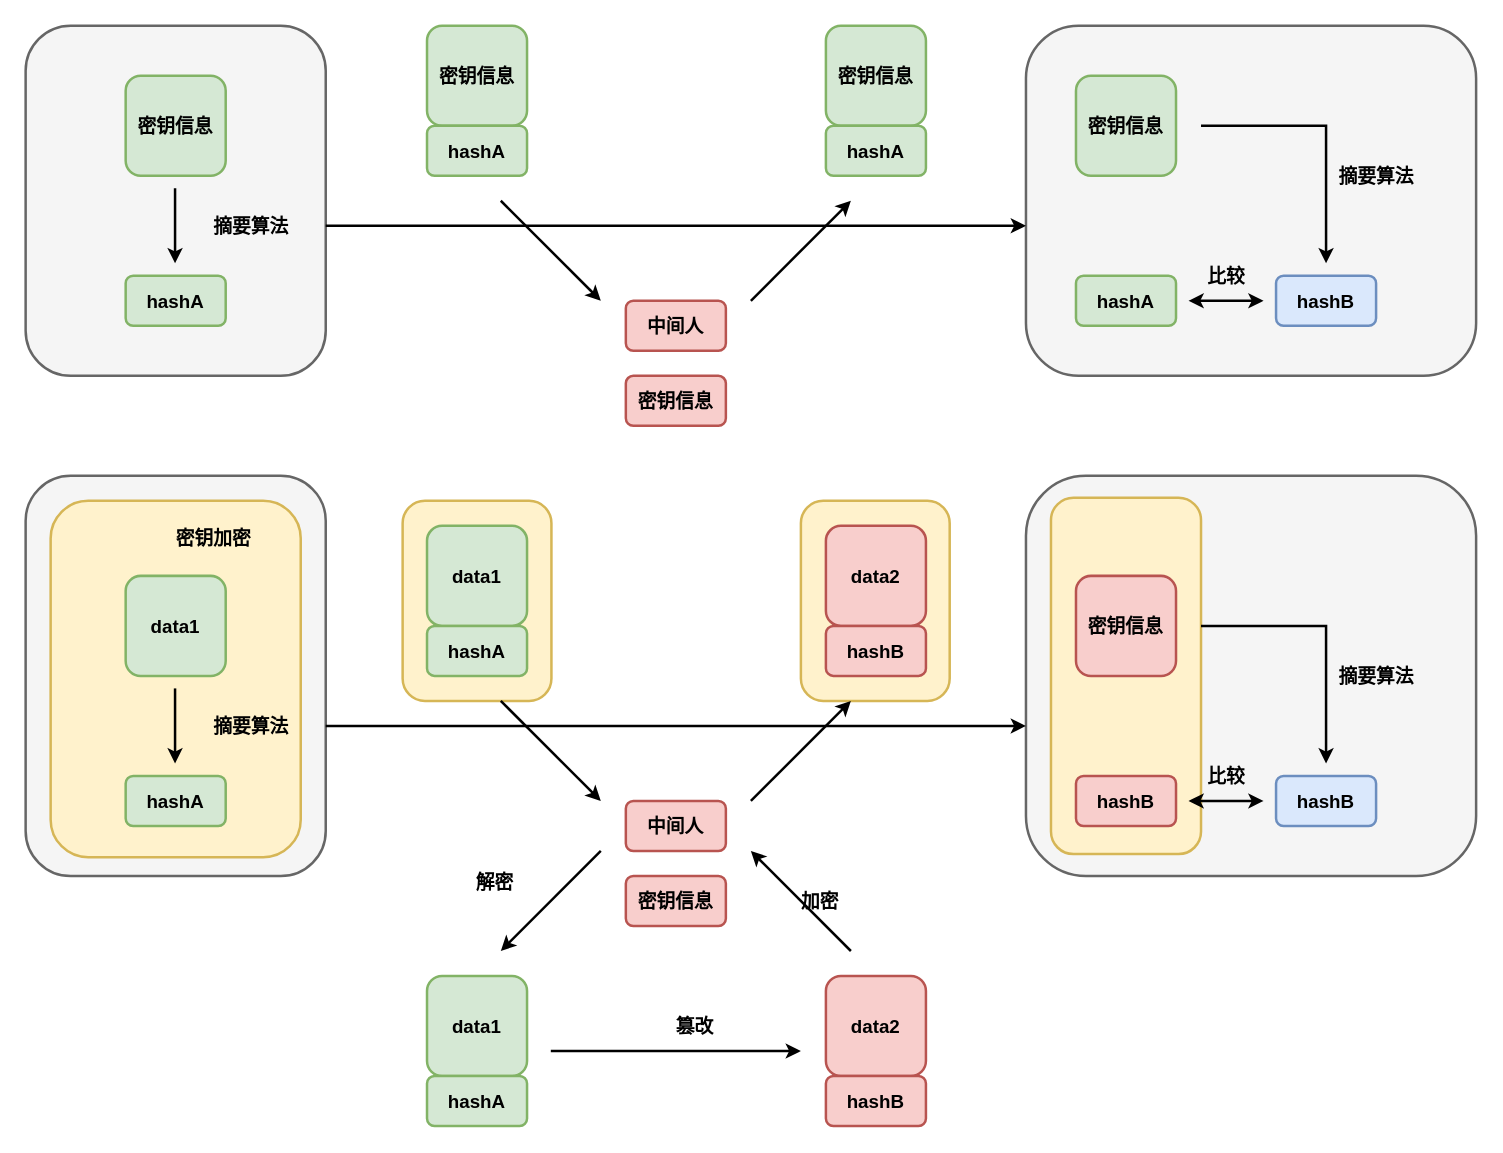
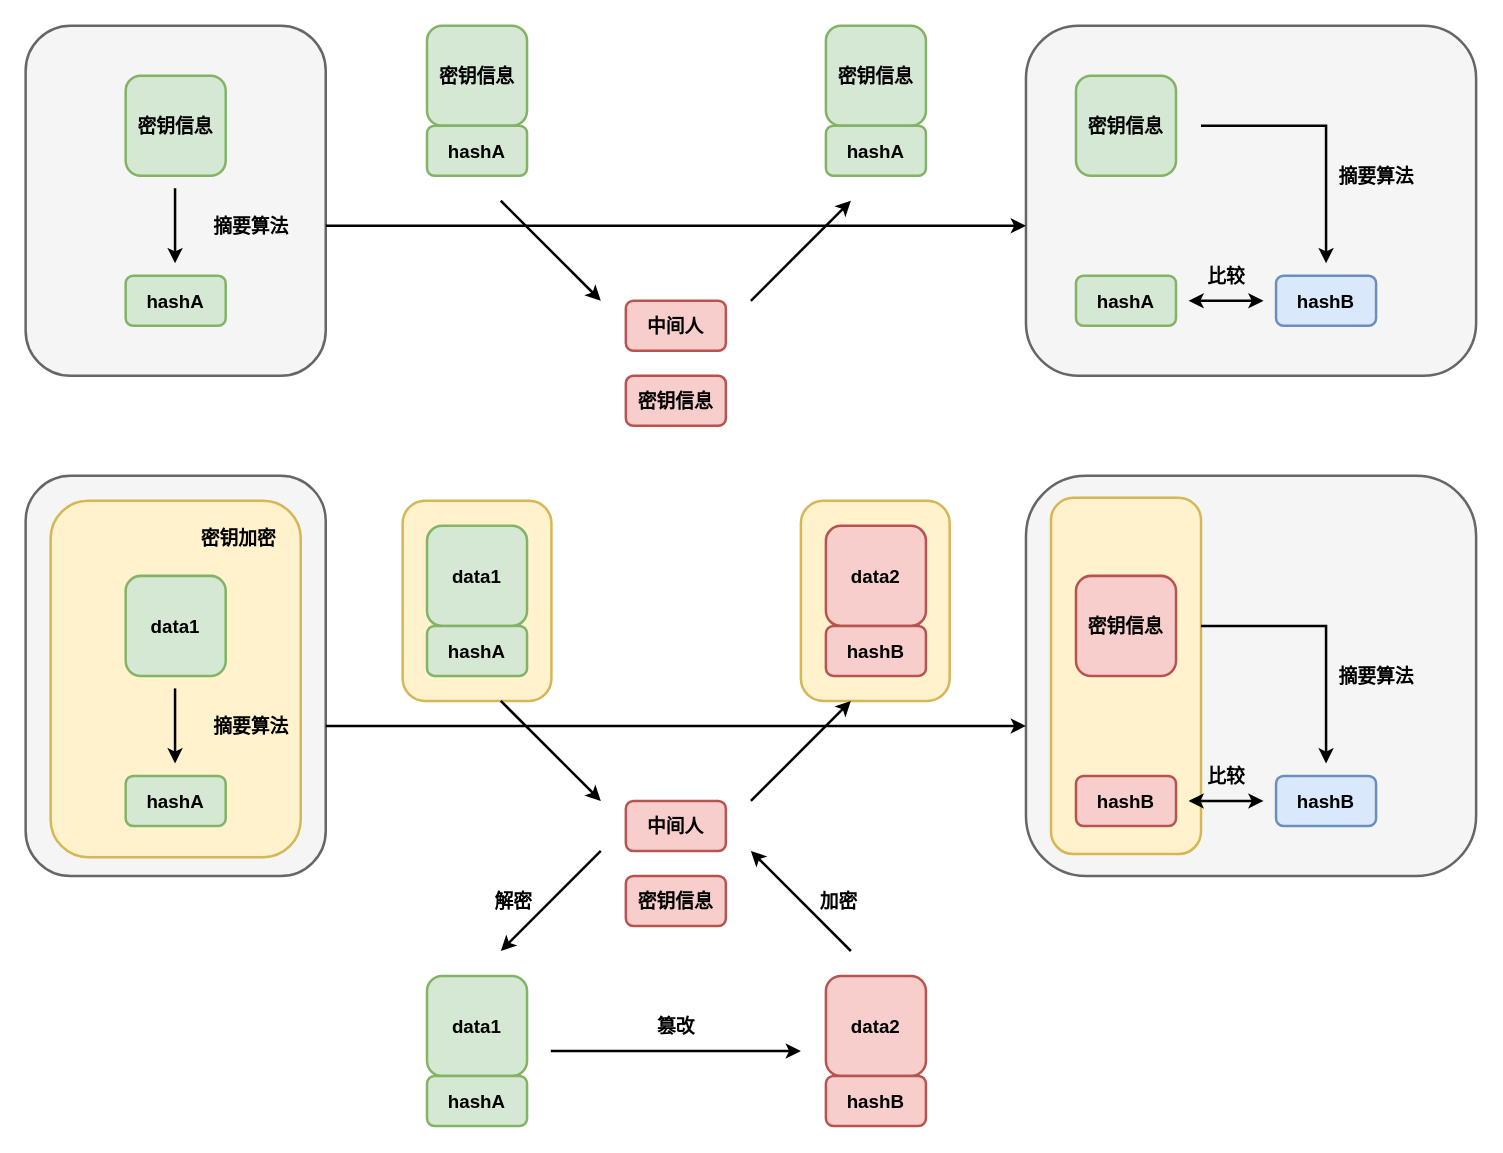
  <mxCell id="0" />
  <mxCell id="1" parent="0" />
  <mxCell id="2" value="" style="rounded=1;whiteSpace=wrap;html=1;strokeWidth=2;fillWeight=4;hachureGap=8;hachureAngle=45;fillColor=#f5f5f5;strokeColor=#666666;fontSize=15;fontStyle=1;fontColor=#333333;" vertex="1" parent="1"><mxGeometry x="820" y="380" width="360" height="320" as="geometry" /></mxCell>
  <mxCell id="3" value="" style="rounded=1;whiteSpace=wrap;html=1;strokeWidth=2;fillWeight=4;hachureGap=8;hachureAngle=45;fillColor=#fff2cc;strokeColor=#d6b656;fontSize=15;fontStyle=1;" vertex="1" parent="1"><mxGeometry x="840" y="397.5" width="120" height="285" as="geometry" /></mxCell>
  <mxCell id="4" value="" style="rounded=1;whiteSpace=wrap;html=1;strokeWidth=2;fillWeight=4;hachureGap=8;hachureAngle=45;fillColor=#fff2cc;strokeColor=#d6b656;fontSize=15;fontStyle=1;" vertex="1" parent="1"><mxGeometry x="640" y="400" width="119" height="160" as="geometry" /></mxCell>
  <mxCell id="5" value="" style="rounded=1;whiteSpace=wrap;html=1;strokeWidth=2;fillWeight=4;hachureGap=8;hachureAngle=45;fillColor=#fff2cc;strokeColor=#d6b656;fontSize=15;fontStyle=1;" vertex="1" parent="1"><mxGeometry x="321.5" y="400" width="119" height="160" as="geometry" /></mxCell>
  <mxCell id="6" value="" style="rounded=1;whiteSpace=wrap;html=1;strokeWidth=2;fillWeight=4;hachureGap=8;hachureAngle=45;fillColor=#f5f5f5;strokeColor=#666666;fontSize=15;fontStyle=1;fontColor=#333333;" vertex="1" parent="1"><mxGeometry x="20" y="380" width="240" height="320" as="geometry" /></mxCell>
  <mxCell id="7" value="" style="rounded=1;whiteSpace=wrap;html=1;strokeWidth=2;fillWeight=4;hachureGap=8;hachureAngle=45;fillColor=#fff2cc;strokeColor=#d6b656;fontSize=15;fontStyle=1;" vertex="1" parent="1"><mxGeometry x="40" y="400" width="200" height="285" as="geometry" /></mxCell>
  <mxCell id="8" value="" style="rounded=1;whiteSpace=wrap;html=1;strokeWidth=2;fillWeight=4;hachureGap=8;hachureAngle=45;fillColor=#f5f5f5;strokeColor=#666666;fontSize=15;fontStyle=1;fontColor=#333333;" vertex="1" parent="1"><mxGeometry x="820" y="20" width="360" height="280" as="geometry" /></mxCell>
  <mxCell id="9" value="" style="rounded=1;whiteSpace=wrap;html=1;strokeWidth=2;fillWeight=4;hachureGap=8;hachureAngle=45;fillColor=#f5f5f5;strokeColor=#666666;fontSize=15;fontStyle=1;fontColor=#333333;" vertex="1" parent="1"><mxGeometry x="20" y="20" width="240" height="280" as="geometry" /></mxCell>
  <mxCell id="10" value="密钥信息" style="rounded=1;whiteSpace=wrap;html=1;strokeWidth=2;fillWeight=4;hachureGap=8;hachureAngle=45;fillColor=#d5e8d4;strokeColor=#82b366;fontSize=15;fontStyle=1" vertex="1" parent="1"><mxGeometry x="100" y="60" width="80" height="80" as="geometry" /></mxCell>
  <mxCell id="11" value="hashA" style="rounded=1;whiteSpace=wrap;html=1;strokeWidth=2;fillWeight=4;hachureGap=8;hachureAngle=45;fillColor=#d5e8d4;strokeColor=#82b366;fontSize=15;fontStyle=1" vertex="1" parent="1"><mxGeometry x="100" y="220" width="80" height="40" as="geometry" /></mxCell>
  <mxCell id="12" value="" style="endArrow=classic;html=1;rounded=0;strokeWidth=2;" edge="1" parent="1"><mxGeometry width="50" height="50" relative="1" as="geometry"><mxPoint x="139.5" y="150" as="sourcePoint" /><mxPoint x="139.5" y="210" as="targetPoint" /></mxGeometry></mxCell>
  <mxCell id="13" value="摘要算法" style="text;strokeColor=none;fillColor=none;html=1;fontSize=15;fontStyle=1;verticalAlign=middle;align=center;rounded=1;" vertex="1" parent="1"><mxGeometry x="160" y="160" width="80" height="40" as="geometry" /></mxCell>
  <mxCell id="14" value="" style="endArrow=classic;html=1;rounded=0;strokeWidth=2;fontSize=15;" edge="1" parent="1"><mxGeometry width="50" height="50" relative="1" as="geometry"><mxPoint x="260" y="180" as="sourcePoint" /><mxPoint x="820" y="180" as="targetPoint" /></mxGeometry></mxCell>
  <mxCell id="15" value="密钥信息" style="rounded=1;whiteSpace=wrap;html=1;strokeWidth=2;fillWeight=4;hachureGap=8;hachureAngle=45;fillColor=#d5e8d4;strokeColor=#82b366;fontSize=15;fontStyle=1" vertex="1" parent="1"><mxGeometry x="860" y="60" width="80" height="80" as="geometry" /></mxCell>
  <mxCell id="16" value="hashA" style="rounded=1;whiteSpace=wrap;html=1;strokeWidth=2;fillWeight=4;hachureGap=8;hachureAngle=45;fillColor=#d5e8d4;strokeColor=#82b366;fontSize=15;fontStyle=1" vertex="1" parent="1"><mxGeometry x="860" y="220" width="80" height="40" as="geometry" /></mxCell>
  <mxCell id="17" value="" style="endArrow=classic;html=1;rounded=0;strokeWidth=2;" edge="1" parent="1"><mxGeometry width="50" height="50" relative="1" as="geometry"><mxPoint x="960" y="100" as="sourcePoint" /><mxPoint x="1060" y="210" as="targetPoint" /><Array as="points"><mxPoint x="1060" y="100" /></Array></mxGeometry></mxCell>
  <mxCell id="18" value="摘要算法" style="text;strokeColor=none;fillColor=none;html=1;fontSize=15;fontStyle=1;verticalAlign=middle;align=center;rounded=1;" vertex="1" parent="1"><mxGeometry x="1060" y="120" width="80" height="40" as="geometry" /></mxCell>
  <mxCell id="19" value="密钥信息" style="rounded=1;whiteSpace=wrap;html=1;strokeWidth=2;fillWeight=4;hachureGap=8;hachureAngle=45;fillColor=#d5e8d4;strokeColor=#82b366;fontSize=15;fontStyle=1" vertex="1" parent="1"><mxGeometry x="341" y="20" width="80" height="80" as="geometry" /></mxCell>
  <mxCell id="20" value="hashA" style="rounded=1;whiteSpace=wrap;html=1;strokeWidth=2;fillWeight=4;hachureGap=8;hachureAngle=45;fillColor=#d5e8d4;strokeColor=#82b366;fontSize=15;fontStyle=1" vertex="1" parent="1"><mxGeometry x="341" y="100" width="80" height="40" as="geometry" /></mxCell>
  <mxCell id="21" value="" style="endArrow=classic;html=1;rounded=0;strokeWidth=2;fontSize=15;" edge="1" parent="1"><mxGeometry width="50" height="50" relative="1" as="geometry"><mxPoint x="400" y="160" as="sourcePoint" /><mxPoint x="480" y="240" as="targetPoint" /></mxGeometry></mxCell>
  <mxCell id="22" value="中间人" style="rounded=1;whiteSpace=wrap;html=1;strokeWidth=2;fillWeight=4;hachureGap=8;hachureAngle=45;fillColor=#f8cecc;strokeColor=#b85450;fontSize=15;fontStyle=1" vertex="1" parent="1"><mxGeometry x="500" y="240" width="80" height="40" as="geometry" /></mxCell>
  <mxCell id="23" value="" style="endArrow=classic;html=1;rounded=0;strokeWidth=2;fontSize=15;" edge="1" parent="1"><mxGeometry width="50" height="50" relative="1" as="geometry"><mxPoint x="600" y="240" as="sourcePoint" /><mxPoint x="680" y="160" as="targetPoint" /></mxGeometry></mxCell>
  <mxCell id="24" value="hashB" style="rounded=1;whiteSpace=wrap;html=1;strokeWidth=2;fillWeight=4;hachureGap=8;hachureAngle=45;fillColor=#dae8fc;strokeColor=#6c8ebf;fontSize=15;fontStyle=1" vertex="1" parent="1"><mxGeometry x="1020" y="220" width="80" height="40" as="geometry" /></mxCell>
  <mxCell id="25" value="" style="endArrow=classic;startArrow=classic;html=1;rounded=0;strokeWidth=2;fontSize=15;" edge="1" parent="1"><mxGeometry width="50" height="50" relative="1" as="geometry"><mxPoint x="950" y="240" as="sourcePoint" /><mxPoint x="1010" y="240" as="targetPoint" /></mxGeometry></mxCell>
  <mxCell id="26" value="比较" style="text;strokeColor=none;fillColor=none;html=1;fontSize=15;fontStyle=1;verticalAlign=middle;align=center;rounded=1;" vertex="1" parent="1"><mxGeometry x="960" y="200" width="40" height="40" as="geometry" /></mxCell>
  <mxCell id="27" value="密钥信息" style="rounded=1;whiteSpace=wrap;html=1;strokeWidth=2;fillWeight=4;hachureGap=8;hachureAngle=45;fillColor=#d5e8d4;strokeColor=#82b366;fontSize=15;fontStyle=1" vertex="1" parent="1"><mxGeometry x="660" y="20" width="80" height="80" as="geometry" /></mxCell>
  <mxCell id="28" value="hashA" style="rounded=1;whiteSpace=wrap;html=1;strokeWidth=2;fillWeight=4;hachureGap=8;hachureAngle=45;fillColor=#d5e8d4;strokeColor=#82b366;fontSize=15;fontStyle=1" vertex="1" parent="1"><mxGeometry x="660" y="100" width="80" height="40" as="geometry" /></mxCell>
  <mxCell id="29" value="密钥信息" style="rounded=1;whiteSpace=wrap;html=1;strokeWidth=2;fillWeight=4;hachureGap=8;hachureAngle=45;fillColor=#f8cecc;strokeColor=#b85450;fontSize=15;fontStyle=1" vertex="1" parent="1"><mxGeometry x="500" y="300" width="80" height="40" as="geometry" /></mxCell>
  <mxCell id="30" value="" style="shape=image;html=1;verticalAlign=top;verticalLabelPosition=bottom;labelBackgroundColor=#ffffff;imageAspect=0;aspect=fixed;image=https://cdn4.iconfinder.com/data/icons/evil-icons-user-interface/64/check-128.png" vertex="1" parent="1"><mxGeometry x="1120" y="220" width="40" height="40" as="geometry" /></mxCell>
  <mxCell id="31" value="data1" style="rounded=1;whiteSpace=wrap;html=1;strokeWidth=2;fillWeight=4;hachureGap=8;hachureAngle=45;fillColor=#d5e8d4;strokeColor=#82b366;fontSize=15;fontStyle=1" vertex="1" parent="1"><mxGeometry x="100" y="460" width="80" height="80" as="geometry" /></mxCell>
  <mxCell id="32" value="hashA" style="rounded=1;whiteSpace=wrap;html=1;strokeWidth=2;fillWeight=4;hachureGap=8;hachureAngle=45;fillColor=#d5e8d4;strokeColor=#82b366;fontSize=15;fontStyle=1" vertex="1" parent="1"><mxGeometry x="100" y="620" width="80" height="40" as="geometry" /></mxCell>
  <mxCell id="33" value="" style="endArrow=classic;html=1;rounded=0;strokeWidth=2;" edge="1" parent="1"><mxGeometry width="50" height="50" relative="1" as="geometry"><mxPoint x="139.5" y="550" as="sourcePoint" /><mxPoint x="139.5" y="610" as="targetPoint" /></mxGeometry></mxCell>
  <mxCell id="34" value="摘要算法" style="text;strokeColor=none;fillColor=none;html=1;fontSize=15;fontStyle=1;verticalAlign=middle;align=center;rounded=1;" vertex="1" parent="1"><mxGeometry x="160" y="560" width="80" height="40" as="geometry" /></mxCell>
  <mxCell id="35" value="" style="endArrow=classic;html=1;rounded=0;strokeWidth=2;fontSize=15;" edge="1" parent="1"><mxGeometry width="50" height="50" relative="1" as="geometry"><mxPoint x="260" y="580" as="sourcePoint" /><mxPoint x="820" y="580" as="targetPoint" /></mxGeometry></mxCell>
  <mxCell id="36" value="密钥信息" style="rounded=1;whiteSpace=wrap;html=1;strokeWidth=2;fillWeight=4;hachureGap=8;hachureAngle=45;fillColor=#f8cecc;strokeColor=#b85450;fontSize=15;fontStyle=1" vertex="1" parent="1"><mxGeometry x="860" y="460" width="80" height="80" as="geometry" /></mxCell>
  <mxCell id="37" value="hashB" style="rounded=1;whiteSpace=wrap;html=1;strokeWidth=2;fillWeight=4;hachureGap=8;hachureAngle=45;fillColor=#f8cecc;strokeColor=#b85450;fontSize=15;fontStyle=1" vertex="1" parent="1"><mxGeometry x="860" y="620" width="80" height="40" as="geometry" /></mxCell>
  <mxCell id="38" value="" style="endArrow=classic;html=1;rounded=0;strokeWidth=2;" edge="1" parent="1"><mxGeometry width="50" height="50" relative="1" as="geometry"><mxPoint x="960" y="500" as="sourcePoint" /><mxPoint x="1060" y="610" as="targetPoint" /><Array as="points"><mxPoint x="1060" y="500" /></Array></mxGeometry></mxCell>
  <mxCell id="39" value="摘要算法" style="text;strokeColor=none;fillColor=none;html=1;fontSize=15;fontStyle=1;verticalAlign=middle;align=center;rounded=1;" vertex="1" parent="1"><mxGeometry x="1060" y="520" width="80" height="40" as="geometry" /></mxCell>
  <mxCell id="40" value="data1" style="rounded=1;whiteSpace=wrap;html=1;strokeWidth=2;fillWeight=4;hachureGap=8;hachureAngle=45;fillColor=#d5e8d4;strokeColor=#82b366;fontSize=15;fontStyle=1" vertex="1" parent="1"><mxGeometry x="341" y="420" width="80" height="80" as="geometry" /></mxCell>
  <mxCell id="41" value="hashA" style="rounded=1;whiteSpace=wrap;html=1;strokeWidth=2;fillWeight=4;hachureGap=8;hachureAngle=45;fillColor=#d5e8d4;strokeColor=#82b366;fontSize=15;fontStyle=1" vertex="1" parent="1"><mxGeometry x="341" y="500" width="80" height="40" as="geometry" /></mxCell>
  <mxCell id="42" value="" style="endArrow=classic;html=1;rounded=0;strokeWidth=2;fontSize=15;" edge="1" parent="1"><mxGeometry width="50" height="50" relative="1" as="geometry"><mxPoint x="400" y="560" as="sourcePoint" /><mxPoint x="480" y="640" as="targetPoint" /></mxGeometry></mxCell>
  <mxCell id="43" value="中间人" style="rounded=1;whiteSpace=wrap;html=1;strokeWidth=2;fillWeight=4;hachureGap=8;hachureAngle=45;fillColor=#f8cecc;strokeColor=#b85450;fontSize=15;fontStyle=1" vertex="1" parent="1"><mxGeometry x="500" y="640" width="80" height="40" as="geometry" /></mxCell>
  <mxCell id="44" value="" style="endArrow=classic;html=1;rounded=0;strokeWidth=2;fontSize=15;" edge="1" parent="1"><mxGeometry width="50" height="50" relative="1" as="geometry"><mxPoint x="600" y="640" as="sourcePoint" /><mxPoint x="680" y="560" as="targetPoint" /></mxGeometry></mxCell>
  <mxCell id="45" value="hashB" style="rounded=1;whiteSpace=wrap;html=1;strokeWidth=2;fillWeight=4;hachureGap=8;hachureAngle=45;fillColor=#dae8fc;strokeColor=#6c8ebf;fontSize=15;fontStyle=1" vertex="1" parent="1"><mxGeometry x="1020" y="620" width="80" height="40" as="geometry" /></mxCell>
  <mxCell id="46" value="" style="endArrow=classic;startArrow=classic;html=1;rounded=0;strokeWidth=2;fontSize=15;" edge="1" parent="1"><mxGeometry width="50" height="50" relative="1" as="geometry"><mxPoint x="950" y="640" as="sourcePoint" /><mxPoint x="1010" y="640" as="targetPoint" /></mxGeometry></mxCell>
  <mxCell id="47" value="比较" style="text;strokeColor=none;fillColor=none;html=1;fontSize=15;fontStyle=1;verticalAlign=middle;align=center;rounded=1;" vertex="1" parent="1"><mxGeometry x="960" y="600" width="40" height="40" as="geometry" /></mxCell>
  <mxCell id="48" value="data2" style="rounded=1;whiteSpace=wrap;html=1;strokeWidth=2;fillWeight=4;hachureGap=8;hachureAngle=45;fillColor=#f8cecc;strokeColor=#b85450;fontSize=15;fontStyle=1" vertex="1" parent="1"><mxGeometry x="660" y="420" width="80" height="80" as="geometry" /></mxCell>
  <mxCell id="49" value="hashB" style="rounded=1;whiteSpace=wrap;html=1;strokeWidth=2;fillWeight=4;hachureGap=8;hachureAngle=45;fillColor=#f8cecc;strokeColor=#b85450;fontSize=15;fontStyle=1" vertex="1" parent="1"><mxGeometry x="660" y="500" width="80" height="40" as="geometry" /></mxCell>
  <mxCell id="50" value="密钥信息" style="rounded=1;whiteSpace=wrap;html=1;strokeWidth=2;fillWeight=4;hachureGap=8;hachureAngle=45;fillColor=#f8cecc;strokeColor=#b85450;fontSize=15;fontStyle=1" vertex="1" parent="1"><mxGeometry x="500" y="700" width="80" height="40" as="geometry" /></mxCell>
  <mxCell id="51" value="" style="shape=image;html=1;verticalAlign=top;verticalLabelPosition=bottom;labelBackgroundColor=#ffffff;imageAspect=0;aspect=fixed;image=https://cdn4.iconfinder.com/data/icons/evil-icons-user-interface/64/check-128.png" vertex="1" parent="1"><mxGeometry x="1120" y="620" width="40" height="40" as="geometry" /></mxCell>
- <mxCell id="52" value="密钥加密" style="text;strokeColor=none;fillColor=none;html=1;fontSize=15;fontStyle=1;verticalAlign=middle;align=center;rounded=1;" vertex="1" parent="1"><mxGeometry x="130" y="410" width="80" height="40" as="geometry" /></mxCell>
+ <mxCell id="52" value="密钥加密" style="text;strokeColor=none;fillColor=none;html=1;fontSize=15;fontStyle=1;verticalAlign=middle;align=center;rounded=1;" vertex="1" parent="1"><mxGeometry x="150" y="410" width="80" height="40" as="geometry" /></mxCell>
  <mxCell id="53" value="data1" style="rounded=1;whiteSpace=wrap;html=1;strokeWidth=2;fillWeight=4;hachureGap=8;hachureAngle=45;fillColor=#d5e8d4;strokeColor=#82b366;fontSize=15;fontStyle=1" vertex="1" parent="1"><mxGeometry x="341" y="780" width="80" height="80" as="geometry" /></mxCell>
  <mxCell id="54" value="hashA" style="rounded=1;whiteSpace=wrap;html=1;strokeWidth=2;fillWeight=4;hachureGap=8;hachureAngle=45;fillColor=#d5e8d4;strokeColor=#82b366;fontSize=15;fontStyle=1" vertex="1" parent="1"><mxGeometry x="341" y="860" width="80" height="40" as="geometry" /></mxCell>
  <mxCell id="55" value="" style="endArrow=classic;html=1;rounded=0;strokeWidth=2;fontSize=15;" edge="1" parent="1"><mxGeometry width="50" height="50" relative="1" as="geometry"><mxPoint x="480" y="680" as="sourcePoint" /><mxPoint x="400" y="760" as="targetPoint" /></mxGeometry></mxCell>
  <mxCell id="56" value="data2" style="rounded=1;whiteSpace=wrap;html=1;strokeWidth=2;fillWeight=4;hachureGap=8;hachureAngle=45;fillColor=#f8cecc;strokeColor=#b85450;fontSize=15;fontStyle=1" vertex="1" parent="1"><mxGeometry x="660" y="780" width="80" height="80" as="geometry" /></mxCell>
  <mxCell id="57" value="hashB" style="rounded=1;whiteSpace=wrap;html=1;strokeWidth=2;fillWeight=4;hachureGap=8;hachureAngle=45;fillColor=#f8cecc;strokeColor=#b85450;fontSize=15;fontStyle=1" vertex="1" parent="1"><mxGeometry x="660" y="860" width="80" height="40" as="geometry" /></mxCell>
  <mxCell id="58" value="" style="endArrow=classic;html=1;rounded=0;strokeWidth=2;" edge="1" parent="1"><mxGeometry width="50" height="50" relative="1" as="geometry"><mxPoint x="680" y="760" as="sourcePoint" /><mxPoint x="600" y="680" as="targetPoint" /></mxGeometry></mxCell>
  <mxCell id="59" value="" style="endArrow=classic;html=1;rounded=0;strokeWidth=2;" edge="1" parent="1"><mxGeometry width="50" height="50" relative="1" as="geometry"><mxPoint x="440" y="840" as="sourcePoint" /><mxPoint x="640" y="840" as="targetPoint" /></mxGeometry></mxCell>
- <mxCell id="60" value="篡改" style="text;strokeColor=none;fillColor=none;html=1;fontSize=15;fontStyle=1;verticalAlign=middle;align=center;rounded=1;" vertex="1" parent="1"><mxGeometry x="515" y="800" width="80" height="40" as="geometry" /></mxCell>
- <mxCell id="61" value="解密" style="text;strokeColor=none;fillColor=none;html=1;fontSize=15;fontStyle=1;verticalAlign=middle;align=center;rounded=1;" vertex="1" parent="1"><mxGeometry x="355" y="685" width="80" height="40" as="geometry" /></mxCell>
- <mxCell id="62" value="加密" style="text;strokeColor=none;fillColor=none;html=1;fontSize=15;fontStyle=1;verticalAlign=middle;align=center;rounded=1;" vertex="1" parent="1"><mxGeometry x="615" y="700" width="80" height="40" as="geometry" /></mxCell>
+ <mxCell id="60" value="篡改" style="text;strokeColor=none;fillColor=none;html=1;fontSize=15;fontStyle=1;verticalAlign=middle;align=center;rounded=1;" vertex="1" parent="1"><mxGeometry x="500" y="800" width="80" height="40" as="geometry" /></mxCell>
+ <mxCell id="61" value="解密" style="text;strokeColor=none;fillColor=none;html=1;fontSize=15;fontStyle=1;verticalAlign=middle;align=center;rounded=1;" vertex="1" parent="1"><mxGeometry x="370" y="700" width="80" height="40" as="geometry" /></mxCell>
+ <mxCell id="62" value="加密" style="text;strokeColor=none;fillColor=none;html=1;fontSize=15;fontStyle=1;verticalAlign=middle;align=center;rounded=1;" vertex="1" parent="1"><mxGeometry x="630" y="700" width="80" height="40" as="geometry" /></mxCell>
